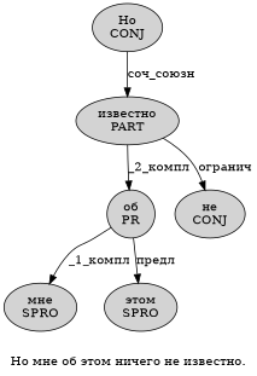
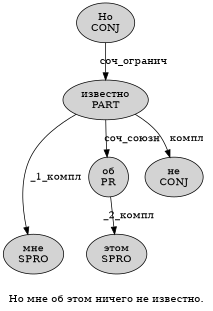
  digraph {
    label="Но мне об этом ничего не известно."
    node [fillcolor=lightgray penwidth=1 shape=ellipse style=filled]
    n1 [label="Но\nCONJ"]
    n2 [label="известно\nPART"]
    n3 [label="мне\nSPRO"]
    n4 [label="об\nPR"]
    n5 [label="не\nCONJ"]
    n6 [label="этом\nSPRO"]
-   n1 -> n2 [label="соч_союзн"]
-   n4 -> n3 [label="_1_компл"]
-   n2 -> n4 [label="_2_компл"]
-   n2 -> n5 [label="огранич"]
-   n4 -> n6 [label="предл"]
+   n1 -> n2 [label="соч_огранич"]
+   n2 -> n3 [label="_1_компл"]
+   n2 -> n4 [label="соч_союзн"]
+   n2 -> n5 [label="компл"]
+   n4 -> n6 [label="_2_компл"]
  }
